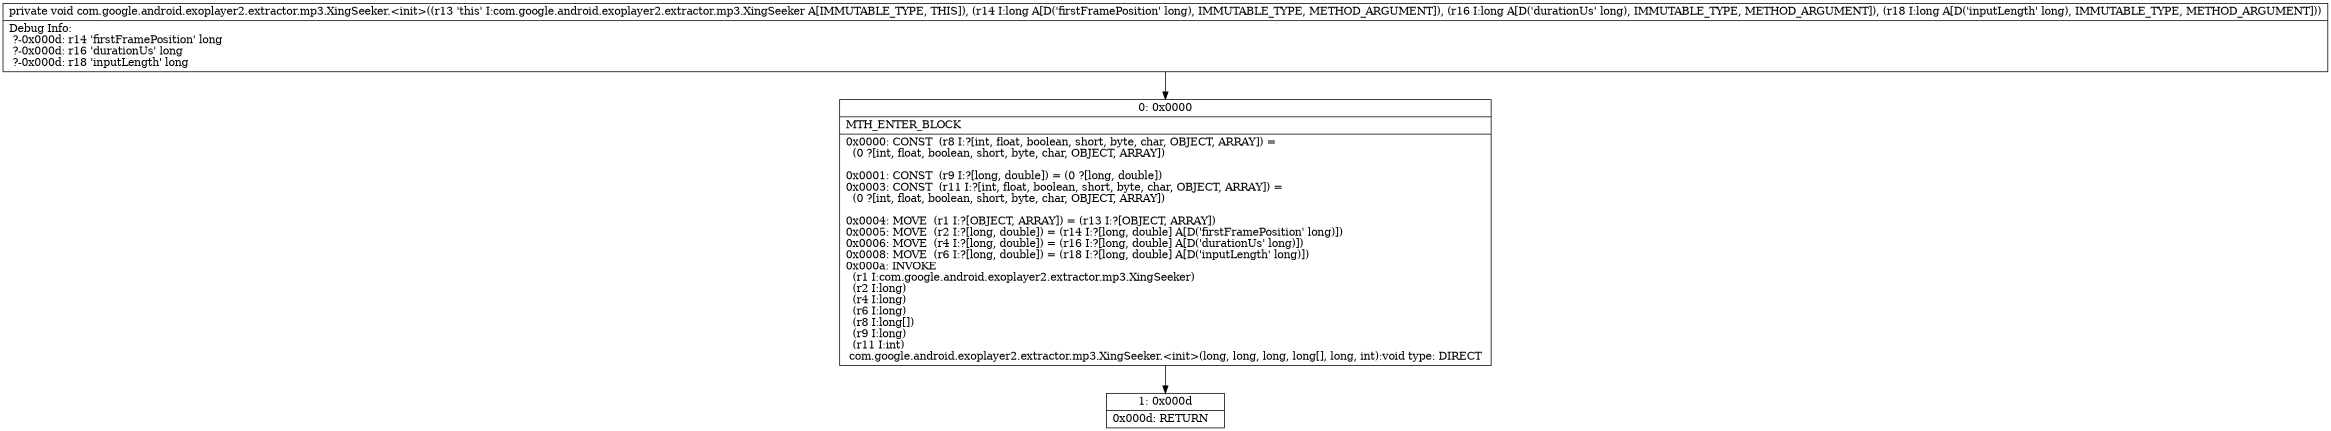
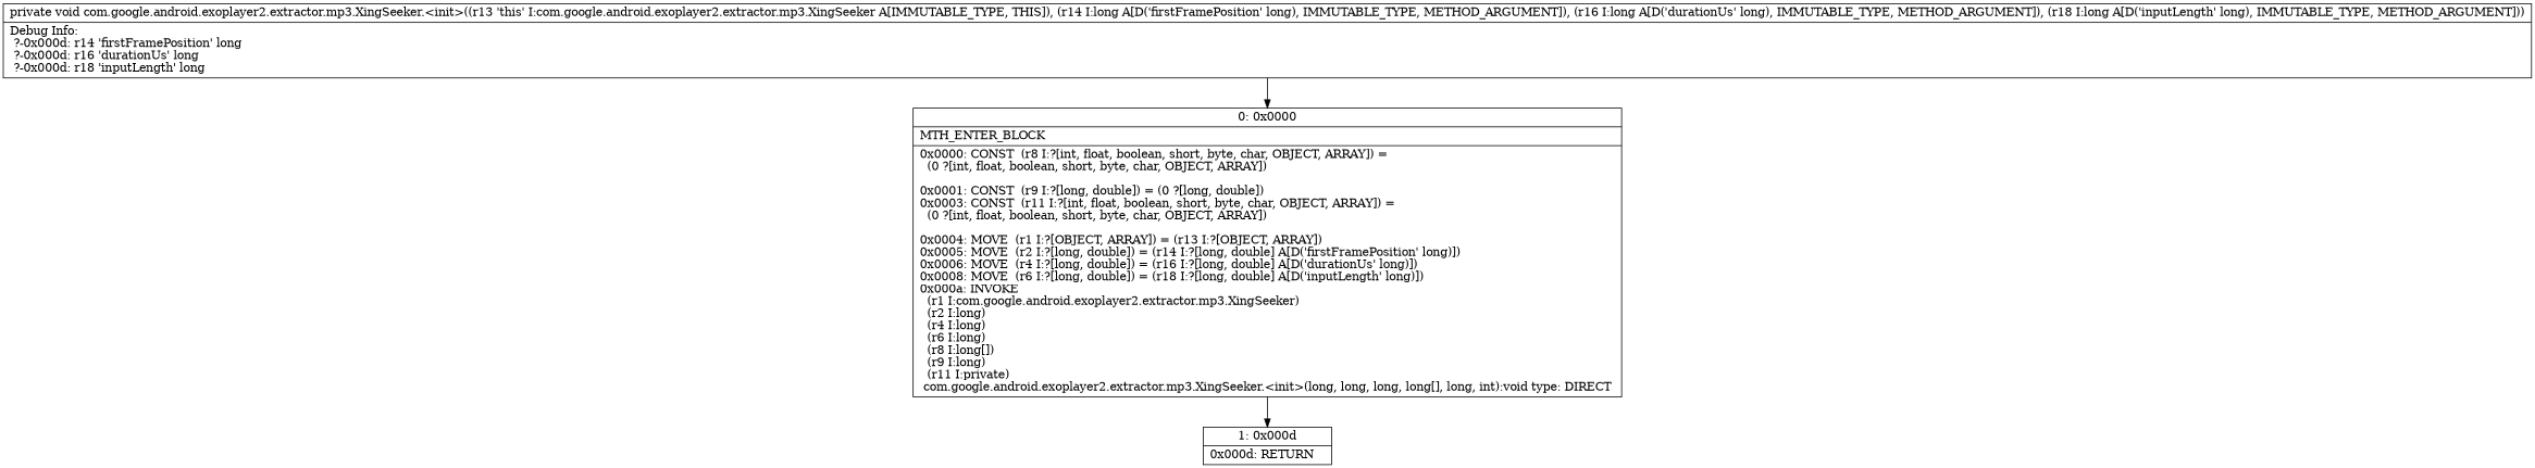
  digraph {
    node [shape=record]
-   n1 [label="{0\:\ 0x0000|MTH_ENTER_BLOCK\l|0x0000: CONST  (r8 I:?[int, float, boolean, short, byte, char, OBJECT, ARRAY]) = \l  (0 ?[int, float, boolean, short, byte, char, OBJECT, ARRAY])\l \l0x0001: CONST  (r9 I:?[long, double]) = (0 ?[long, double]) \l0x0003: CONST  (r11 I:?[int, float, boolean, short, byte, char, OBJECT, ARRAY]) = \l  (0 ?[int, float, boolean, short, byte, char, OBJECT, ARRAY])\l \l0x0004: MOVE  (r1 I:?[OBJECT, ARRAY]) = (r13 I:?[OBJECT, ARRAY]) \l0x0005: MOVE  (r2 I:?[long, double]) = (r14 I:?[long, double] A[D('firstFramePosition' long)]) \l0x0006: MOVE  (r4 I:?[long, double]) = (r16 I:?[long, double] A[D('durationUs' long)]) \l0x0008: MOVE  (r6 I:?[long, double]) = (r18 I:?[long, double] A[D('inputLength' long)]) \l0x000a: INVOKE  \l  (r1 I:com.google.android.exoplayer2.extractor.mp3.XingSeeker)\l  (r2 I:long)\l  (r4 I:long)\l  (r6 I:long)\l  (r8 I:long[])\l  (r9 I:long)\l  (r11 I:int)\l com.google.android.exoplayer2.extractor.mp3.XingSeeker.\<init\>(long, long, long, long[], long, int):void type: DIRECT \l}"]
+   n1 [label="{0\:\ 0x0000|MTH_ENTER_BLOCK\l|0x0000: CONST  (r8 I:?[int, float, boolean, short, byte, char, OBJECT, ARRAY]) = \l  (0 ?[int, float, boolean, short, byte, char, OBJECT, ARRAY])\l \l0x0001: CONST  (r9 I:?[long, double]) = (0 ?[long, double]) \l0x0003: CONST  (r11 I:?[int, float, boolean, short, byte, char, OBJECT, ARRAY]) = \l  (0 ?[int, float, boolean, short, byte, char, OBJECT, ARRAY])\l \l0x0004: MOVE  (r1 I:?[OBJECT, ARRAY]) = (r13 I:?[OBJECT, ARRAY]) \l0x0005: MOVE  (r2 I:?[long, double]) = (r14 I:?[long, double] A[D('firstFramePosition' long)]) \l0x0006: MOVE  (r4 I:?[long, double]) = (r16 I:?[long, double] A[D('durationUs' long)]) \l0x0008: MOVE  (r6 I:?[long, double]) = (r18 I:?[long, double] A[D('inputLength' long)]) \l0x000a: INVOKE  \l  (r1 I:com.google.android.exoplayer2.extractor.mp3.XingSeeker)\l  (r2 I:long)\l  (r4 I:long)\l  (r6 I:long)\l  (r8 I:long[])\l  (r9 I:long)\l  (r11 I:private)\l com.google.android.exoplayer2.extractor.mp3.XingSeeker.\<init\>(long, long, long, long[], long, int):void type: DIRECT \l}"]
    n2 [label="{1\:\ 0x000d|0x000d: RETURN   \l}"]
    n3 [label="{private void com.google.android.exoplayer2.extractor.mp3.XingSeeker.\<init\>((r13 'this' I:com.google.android.exoplayer2.extractor.mp3.XingSeeker A[IMMUTABLE_TYPE, THIS]), (r14 I:long A[D('firstFramePosition' long), IMMUTABLE_TYPE, METHOD_ARGUMENT]), (r16 I:long A[D('durationUs' long), IMMUTABLE_TYPE, METHOD_ARGUMENT]), (r18 I:long A[D('inputLength' long), IMMUTABLE_TYPE, METHOD_ARGUMENT]))  | Debug Info:\l  ?\-0x000d: r14 'firstFramePosition' long\l  ?\-0x000d: r16 'durationUs' long\l  ?\-0x000d: r18 'inputLength' long\l}"]
    n1 -> n2
    n3 -> n1
  }
